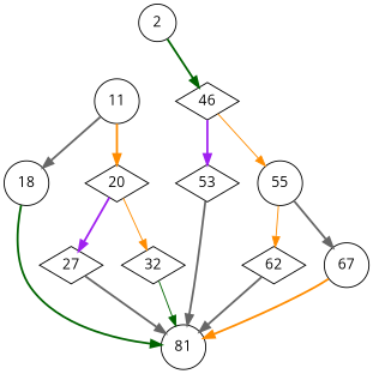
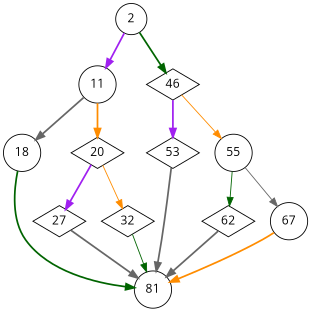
  strict digraph {
    fontname="Open Sans"
    node [fontname="Open Sans" shape=circle]
    edge [color=gray40 fontname="Open Sans" style=bold]
    2 [entry=true]
    11
    46 [shape=diamond]
    18
    20 [shape=diamond]
    53 [shape=diamond]
    55
    81
    27 [shape=diamond]
    32 [shape=diamond]
    62 [shape=diamond]
    67
+   2 -> 11 [color=purple cond=true]
    2 -> 46 [color=darkgreen cond=false]
    11 -> 18 [cond=true]
    11 -> 20 [color=darkorange cond=false]
    46 -> 53 [color=purple cond=true]
    46 -> 55 [color=darkorange cond=false style=solid]
    18 -> 81 [color=darkgreen]
    20 -> 27 [color=purple cond=true]
    20 -> 32 [color=darkorange cond=false style=solid]
    53 -> 81
-   55 -> 62 [color=darkorange cond=true style=solid]
-   55 -> 67 [cond=false]
+   55 -> 62 [color=darkgreen cond=true style=solid]
+   55 -> 67 [cond=false style=solid]
    27 -> 81
    32 -> 81 [color=darkgreen style=solid]
    62 -> 81
    67 -> 81 [color=darkorange]
  }
